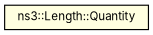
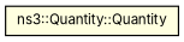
  digraph {
    rankdir=LR
    fontname=Inter
-   n1 [color=black fillcolor=lightyellow fontname=Inter fontsize=10 height=0.2 label="ns3::Length::Quantity" shape=record style=filled width=0.4]
+   n1 [color=black fillcolor=lightyellow fontname=Inter fontsize=10 height=0.2 label="ns3::Quantity::Quantity" shape=record style=filled width=0.4]
  }
